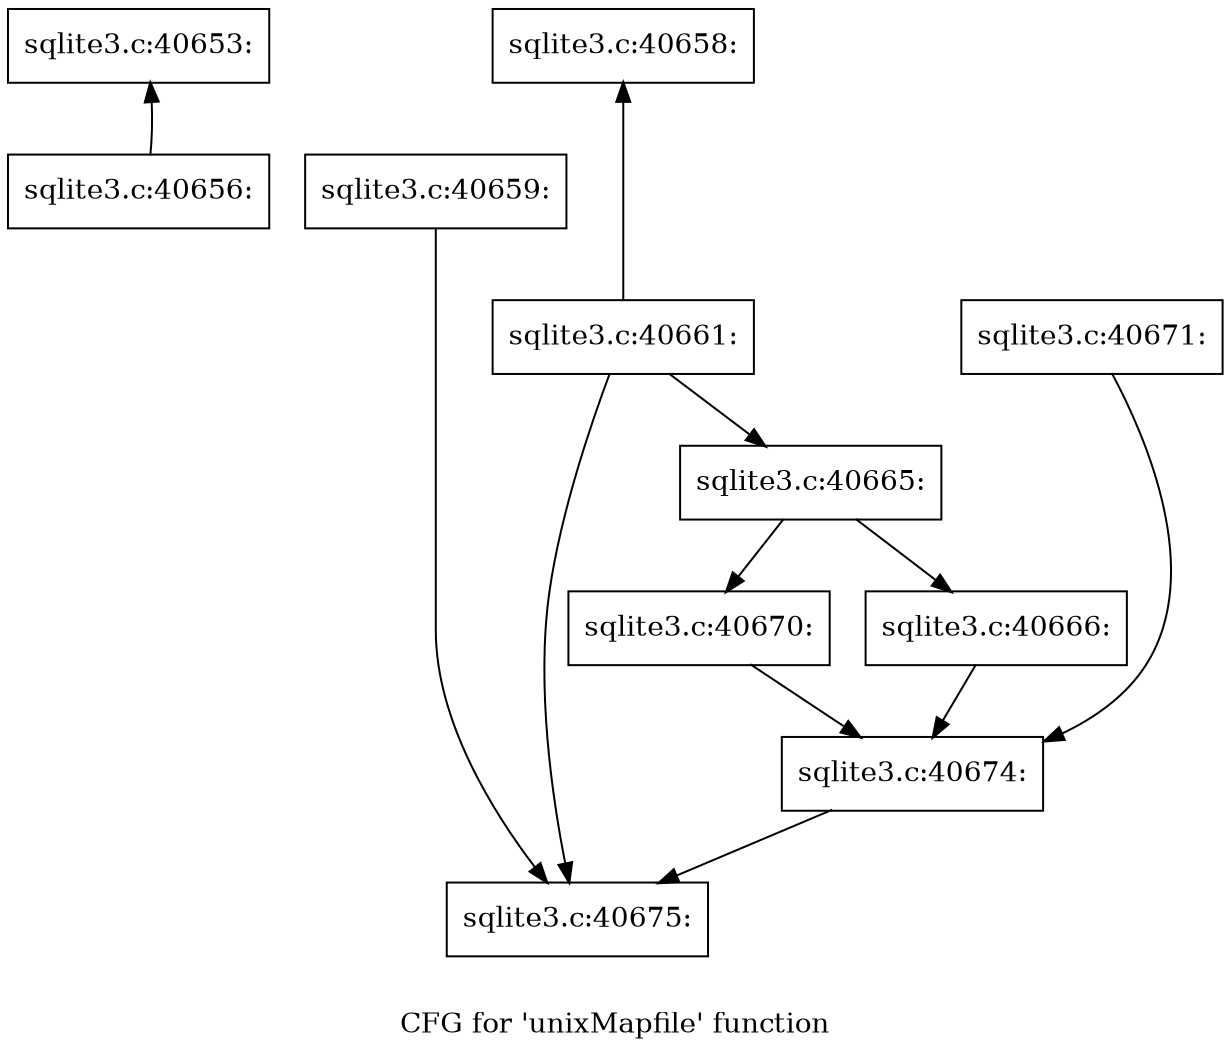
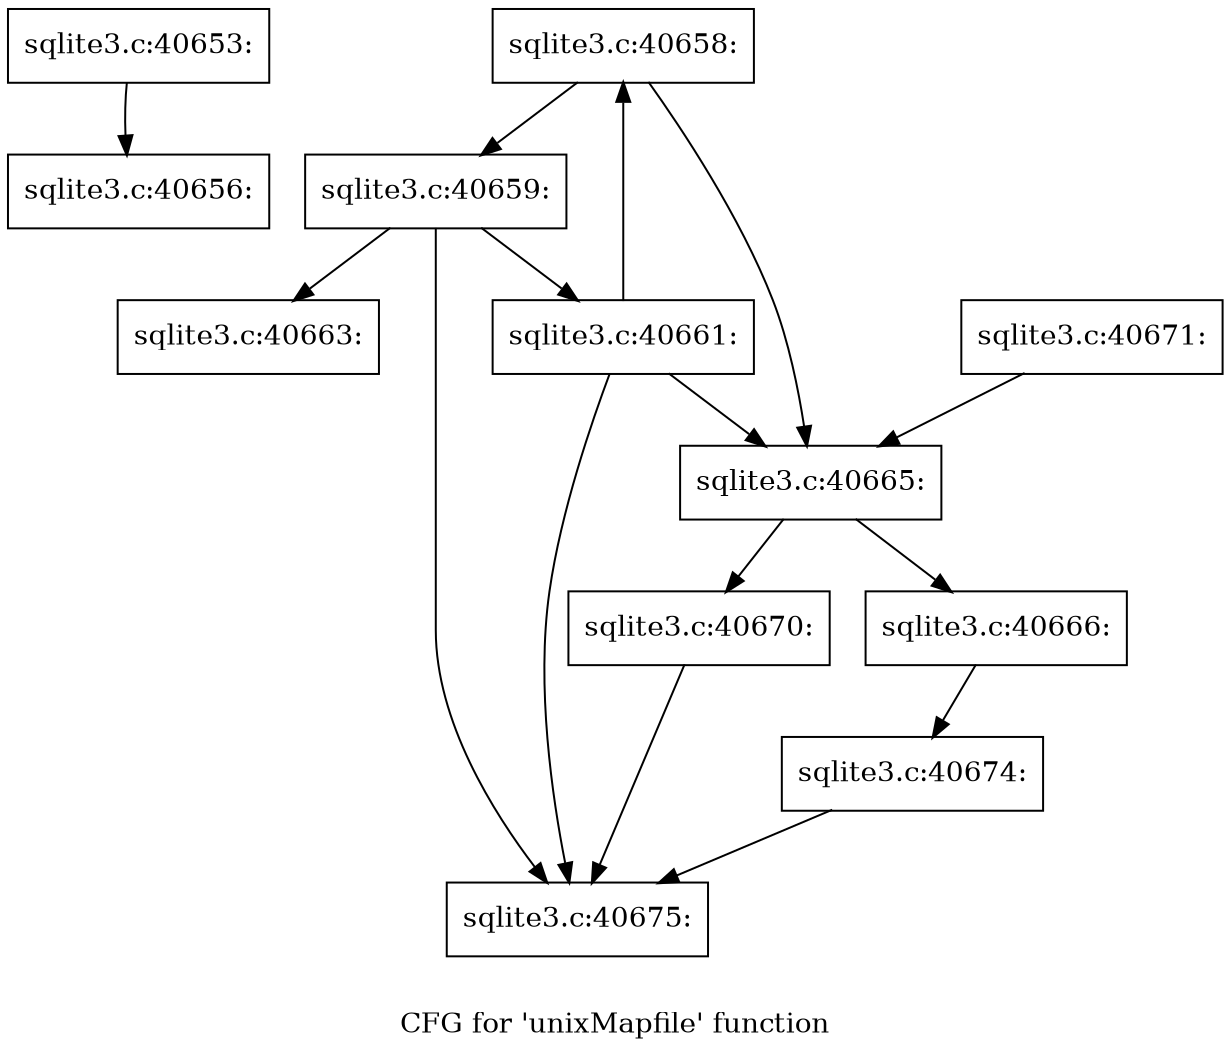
  digraph {
    label="CFG for 'unixMapfile' function"
    node [shape=record]
    n1 [label="{sqlite3.c:40653:}"]
    n2 [label="{sqlite3.c:40656:}"]
    n3 [label="{sqlite3.c:40658:}"]
    n4 [label="{sqlite3.c:40659:}"]
    n5 [label="{sqlite3.c:40665:}"]
    n6 [label="{sqlite3.c:40675:}"]
    n7 [label="{sqlite3.c:40661:}"]
+   n8 [label="{sqlite3.c:40663:}"]
    n9 [label="{sqlite3.c:40666:}"]
    n10 [label="{sqlite3.c:40670:}"]
    n11 [label="{sqlite3.c:40674:}"]
    n12 [label="{sqlite3.c:40671:}"]
-   n2 -> n1
+   n1 -> n2
+   n3 -> n4
+   n3 -> n5
    n4 -> n6
+   n4 -> n7
+   n4 -> n8
    n5 -> n9
    n5 -> n10
    n7 -> n3
    n7 -> n5
    n7 -> n6
    n9 -> n11
-   n10 -> n11
+   n10 -> n6
    n11 -> n6
-   n12 -> n11
+   n12 -> n5
  }
